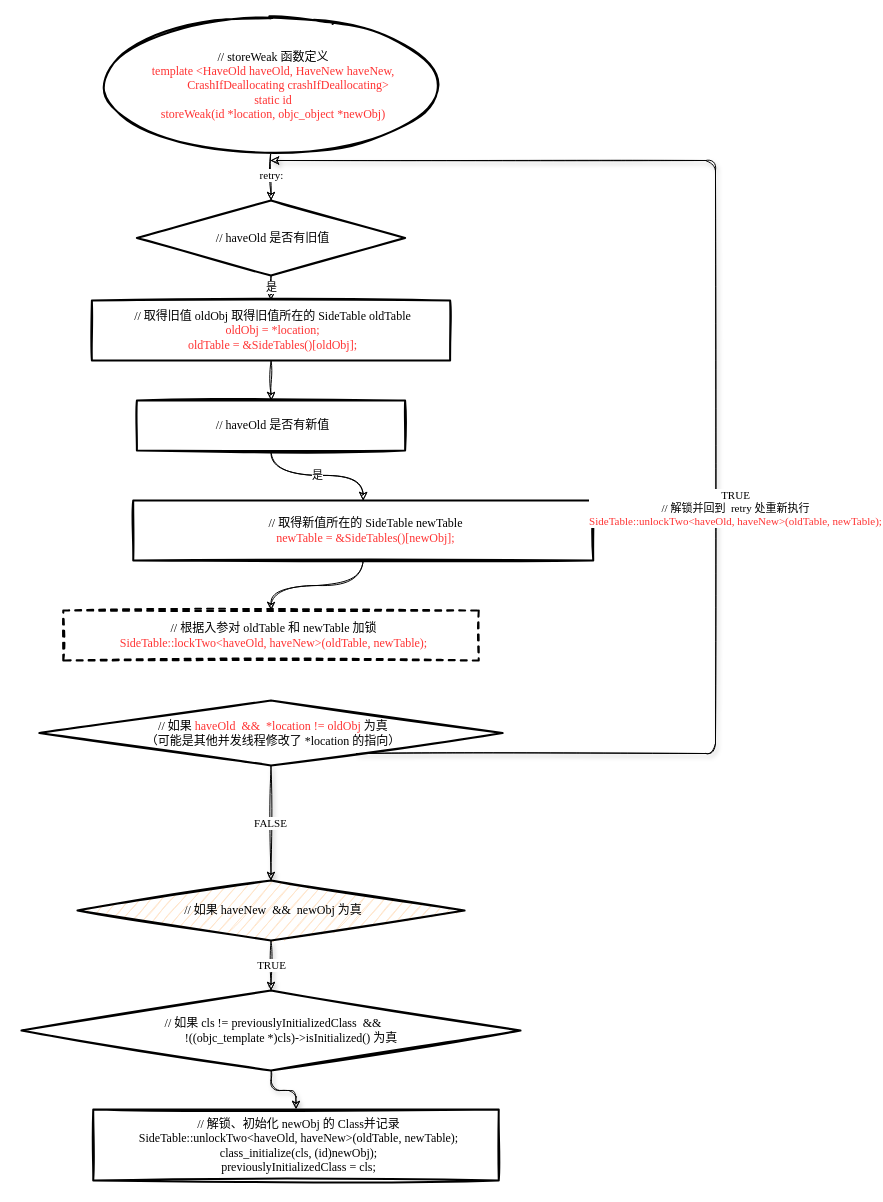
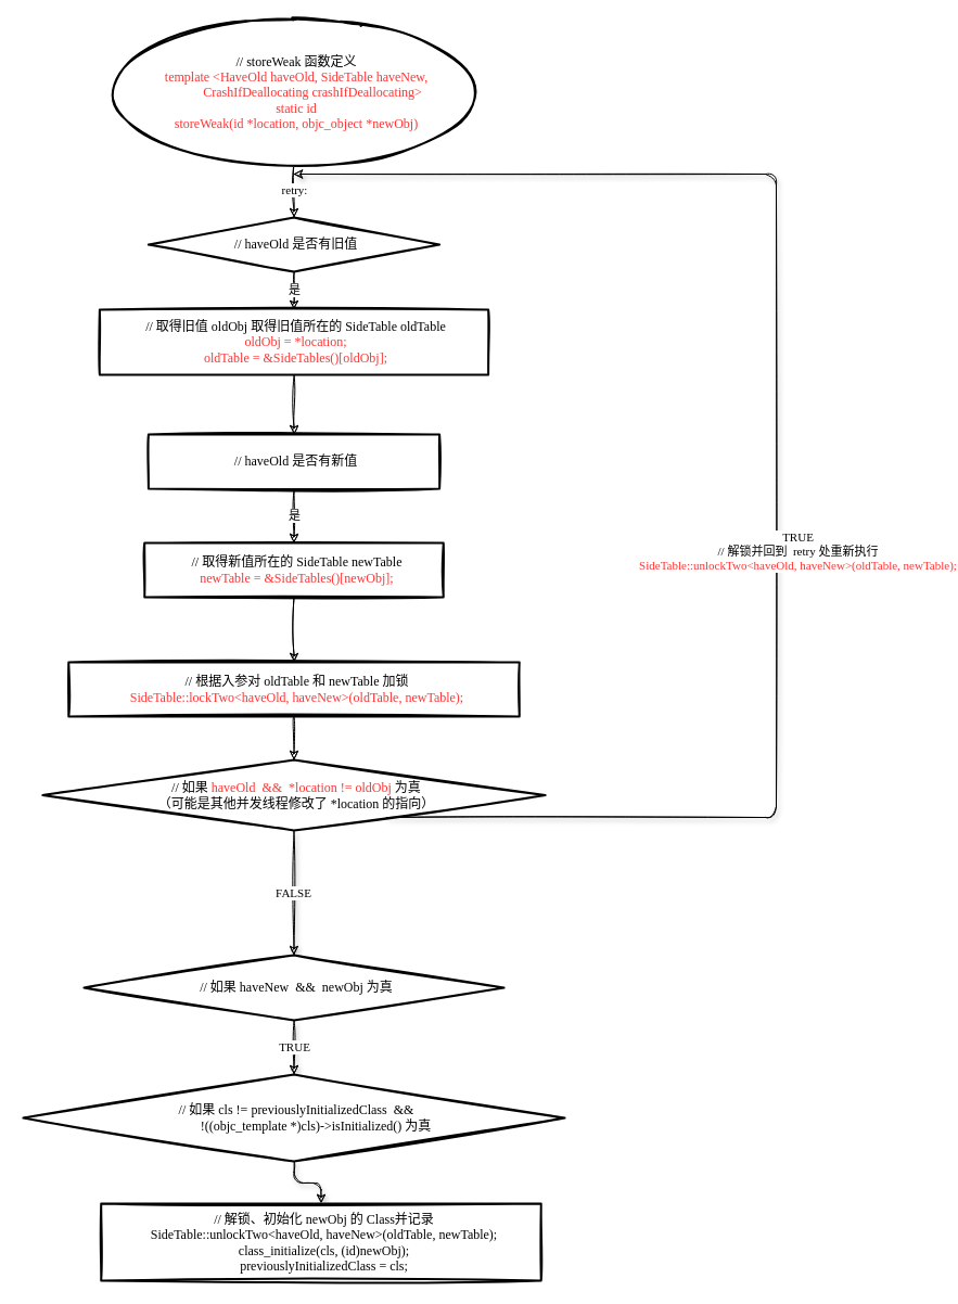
  <mxCell id="0" />
  <mxCell id="1" parent="0" />
  <mxCell id="2" value="retry:" style="edgeStyle=orthogonalEdgeStyle;curved=1;rounded=0;sketch=1;orthogonalLoop=1;jettySize=auto;html=1;fontFamily=Comic Sans MS;" edge="1" parent="1" source="3" target="5"><mxGeometry relative="1" as="geometry" /></mxCell>
- <mxCell id="3" value="&lt;div&gt;// storeWeak 函数定义&lt;/div&gt;&lt;div&gt;&lt;font color=&quot;#ff3333&quot;&gt;template &amp;lt;HaveOld haveOld, HaveNew haveNew,&lt;/font&gt;&lt;/div&gt;&lt;div&gt;&lt;font color=&quot;#ff3333&quot;&gt;&amp;nbsp; &amp;nbsp; &amp;nbsp; &amp;nbsp; &amp;nbsp; CrashIfDeallocating crashIfDeallocating&amp;gt;&lt;/font&gt;&lt;/div&gt;&lt;div&gt;&lt;font color=&quot;#ff3333&quot;&gt;static id&lt;/font&gt;&lt;/div&gt;&lt;div&gt;&lt;font color=&quot;#ff3333&quot;&gt;storeWeak(id *location, objc_object *newObj)&lt;/font&gt;&lt;/div&gt;" style="strokeWidth=2;html=1;shape=mxgraph.flowchart.start_1;whiteSpace=wrap;sketch=1;fontFamily=Comic Sans MS;spacingLeft=5;" vertex="1" parent="1"><mxGeometry x="95" y="20" width="351" height="130" as="geometry" /></mxCell>
+ <mxCell id="3" value="&lt;div&gt;// storeWeak 函数定义&lt;/div&gt;&lt;div&gt;&lt;font color=&quot;#ff3333&quot;&gt;template &amp;lt;HaveOld haveOld, SideTable haveNew,&lt;/font&gt;&lt;/div&gt;&lt;div&gt;&lt;font color=&quot;#ff3333&quot;&gt;&amp;nbsp; &amp;nbsp; &amp;nbsp; &amp;nbsp; &amp;nbsp; CrashIfDeallocating crashIfDeallocating&amp;gt;&lt;/font&gt;&lt;/div&gt;&lt;div&gt;&lt;font color=&quot;#ff3333&quot;&gt;static id&lt;/font&gt;&lt;/div&gt;&lt;div&gt;&lt;font color=&quot;#ff3333&quot;&gt;storeWeak(id *location, objc_object *newObj)&lt;/font&gt;&lt;/div&gt;" style="strokeWidth=2;html=1;shape=mxgraph.flowchart.start_1;whiteSpace=wrap;sketch=1;fontFamily=Comic Sans MS;spacingLeft=5;" vertex="1" parent="1"><mxGeometry x="95" y="20" width="351" height="130" as="geometry" /></mxCell>
  <mxCell id="4" value="是" style="edgeStyle=orthogonalEdgeStyle;curved=1;rounded=0;sketch=1;orthogonalLoop=1;jettySize=auto;html=1;fontFamily=Comic Sans MS;" edge="1" parent="1" source="5" target="7"><mxGeometry relative="1" as="geometry" /></mxCell>
- <mxCell id="5" value="// haveOld 是否有旧值&lt;br&gt;" style="rhombus;whiteSpace=wrap;html=1;fontFamily=Comic Sans MS;strokeWidth=2;spacingLeft=5;sketch=1;" vertex="1" parent="1"><mxGeometry x="136.38" y="200" width="268.25" height="75" as="geometry" /></mxCell>
+ <mxCell id="5" value="// haveOld 是否有旧值&lt;br&gt;" style="rhombus;whiteSpace=wrap;html=1;fontFamily=Comic Sans MS;strokeWidth=2;spacingLeft=5;sketch=1;" vertex="1" parent="1"><mxGeometry x="136.38" y="200" width="268.25" height="50" as="geometry" /></mxCell>
  <mxCell id="6" style="edgeStyle=orthogonalEdgeStyle;curved=1;rounded=0;sketch=1;orthogonalLoop=1;jettySize=auto;html=1;entryX=0.5;entryY=0;entryDx=0;entryDy=0;fontFamily=Comic Sans MS;" edge="1" parent="1" source="7" target="9"><mxGeometry relative="1" as="geometry" /></mxCell>
- <mxCell id="7" value="&lt;div&gt;// 取得旧值 oldObj 取得旧值所在的 SideTable oldTable&lt;/div&gt;&lt;div&gt;&lt;font color=&quot;#ff3333&quot;&gt;oldObj = *location;&lt;/font&gt;&lt;/div&gt;&lt;div&gt;&lt;font color=&quot;#ff3333&quot;&gt;oldTable = &amp;amp;SideTables()[oldObj];&lt;/font&gt;&lt;/div&gt;" style="whiteSpace=wrap;html=1;fontFamily=Comic Sans MS;strokeWidth=2;spacingLeft=5;sketch=1;" vertex="1" parent="1"><mxGeometry x="91.37" y="300" width="358.26" height="60" as="geometry" /></mxCell>
+ <mxCell id="7" value="&lt;div&gt;// 取得旧值 oldObj 取得旧值所在的 SideTable oldTable&lt;/div&gt;&lt;div&gt;&lt;font color=&quot;#ff3333&quot;&gt;oldObj = *location;&lt;/font&gt;&lt;/div&gt;&lt;div&gt;&lt;font color=&quot;#ff3333&quot;&gt;oldTable = &amp;amp;SideTables()[oldObj];&lt;/font&gt;&lt;/div&gt;" style="whiteSpace=wrap;html=1;fontFamily=Comic Sans MS;strokeWidth=2;spacingLeft=5;sketch=1;" vertex="1" parent="1"><mxGeometry x="91.37" y="285" width="358.26" height="60" as="geometry" /></mxCell>
  <mxCell id="8" value="是" style="edgeStyle=orthogonalEdgeStyle;curved=1;rounded=0;sketch=1;orthogonalLoop=1;jettySize=auto;html=1;fontFamily=Comic Sans MS;" edge="1" parent="1" source="9" target="11"><mxGeometry relative="1" as="geometry" /></mxCell>
  <mxCell id="9" value="// haveOld 是否有新值" style="whiteSpace=wrap;html=1;fontFamily=Comic Sans MS;strokeWidth=2;spacingLeft=5;sketch=1;rounded=0;" vertex="1" parent="1"><mxGeometry x="136.38" y="400" width="268.25" height="50" as="geometry" /></mxCell>
  <mxCell id="10" value="" style="edgeStyle=orthogonalEdgeStyle;curved=1;rounded=0;sketch=1;orthogonalLoop=1;jettySize=auto;html=1;fontFamily=Comic Sans MS;" edge="1" parent="1" source="11" target="13"><mxGeometry relative="1" as="geometry" /></mxCell>
- <mxCell id="11" value="// 取得新值所在的 SideTable newTable&lt;br&gt;&lt;font color=&quot;#ff3333&quot;&gt;newTable = &amp;amp;SideTables()[newObj];&lt;/font&gt;" style="whiteSpace=wrap;html=1;fontFamily=Comic Sans MS;strokeWidth=2;spacingLeft=5;sketch=1;" vertex="1" parent="1"><mxGeometry x="132.74" y="500" width="460" height="60" as="geometry" /></mxCell>
- <mxCell id="13" value="// 根据入参对 oldTable 和 newTable 加锁&lt;br&gt;&lt;font color=&quot;#ff3333&quot;&gt;SideTable::lockTwo&amp;lt;haveOld, haveNew&amp;gt;(oldTable, newTable);&lt;/font&gt;" style="whiteSpace=wrap;html=1;fontFamily=Comic Sans MS;strokeWidth=2;spacingLeft=5;sketch=1;dashed=1;" vertex="1" parent="1"><mxGeometry x="62.76" y="610" width="415.5" height="50" as="geometry" /></mxCell>
+ <mxCell id="11" value="// 取得新值所在的 SideTable newTable&lt;br&gt;&lt;font color=&quot;#ff3333&quot;&gt;newTable = &amp;amp;SideTables()[newObj];&lt;/font&gt;" style="whiteSpace=wrap;html=1;fontFamily=Comic Sans MS;strokeWidth=2;spacingLeft=5;sketch=1;" vertex="1" parent="1"><mxGeometry x="132.74" y="500" width="275.51" height="50" as="geometry" /></mxCell>
+ <mxCell id="12" value="" style="edgeStyle=orthogonalEdgeStyle;curved=1;rounded=0;sketch=1;orthogonalLoop=1;jettySize=auto;html=1;fontFamily=Comic Sans MS;" edge="1" parent="1" source="13" target="16"><mxGeometry relative="1" as="geometry" /></mxCell>
+ <mxCell id="13" value="// 根据入参对 oldTable 和 newTable 加锁&lt;br&gt;&lt;font color=&quot;#ff3333&quot;&gt;SideTable::lockTwo&amp;lt;haveOld, haveNew&amp;gt;(oldTable, newTable);&lt;/font&gt;" style="whiteSpace=wrap;html=1;fontFamily=Comic Sans MS;strokeWidth=2;spacingLeft=5;sketch=1;" vertex="1" parent="1"><mxGeometry x="62.76" y="610" width="415.5" height="50" as="geometry" /></mxCell>
  <mxCell id="14" value="TRUE&lt;br&gt;// 解锁并回到&amp;nbsp; retry 处重新执行&lt;br&gt;&lt;font color=&quot;#ff3333&quot;&gt;SideTable::unlockTwo&amp;lt;haveOld, haveNew&amp;gt;(oldTable, newTable);&lt;/font&gt;" style="edgeStyle=orthogonalEdgeStyle;rounded=1;sketch=1;orthogonalLoop=1;jettySize=auto;html=1;fontFamily=Comic Sans MS;shadow=1;" edge="1" parent="1" source="16"><mxGeometry x="-0.135" y="-20" relative="1" as="geometry"><mxPoint x="270" y="160" as="targetPoint" /><Array as="points"><mxPoint x="715" y="753" /><mxPoint x="715" y="160" /></Array><mxPoint as="offset" /></mxGeometry></mxCell>
  <mxCell id="15" value="FALSE" style="edgeStyle=orthogonalEdgeStyle;rounded=1;sketch=1;orthogonalLoop=1;jettySize=auto;html=1;shadow=1;fontFamily=Comic Sans MS;" edge="1" parent="1" source="16" target="19"><mxGeometry relative="1" as="geometry" /></mxCell>
  <mxCell id="16" value="// 如果 &lt;font color=&quot;#ff3333&quot;&gt;haveOld&amp;nbsp; &amp;amp;&amp;amp;&amp;nbsp; *location != oldObj&lt;/font&gt; 为真&lt;br&gt;（可能是其他并发线程修改了 *location 的指向）" style="rhombus;whiteSpace=wrap;html=1;fontFamily=Comic Sans MS;strokeWidth=2;spacingLeft=5;sketch=1;" vertex="1" parent="1"><mxGeometry x="38.87" y="700" width="463.25" height="65" as="geometry" /></mxCell>
  <mxCell id="17" value="" style="edgeStyle=orthogonalEdgeStyle;rounded=1;sketch=1;orthogonalLoop=1;jettySize=auto;html=1;shadow=1;fontFamily=Comic Sans MS;" edge="1" parent="1" source="19" target="21"><mxGeometry relative="1" as="geometry" /></mxCell>
  <mxCell id="18" value="TRUE" style="edgeLabel;html=1;align=center;verticalAlign=middle;resizable=0;points=[];fontFamily=Comic Sans MS;" vertex="1" connectable="0" parent="17"><mxGeometry x="-0.05" relative="1" as="geometry"><mxPoint as="offset" /></mxGeometry></mxCell>
- <mxCell id="19" value="// 如果 haveNew&amp;nbsp; &amp;amp;&amp;amp;&amp;nbsp; newObj 为真" style="rhombus;whiteSpace=wrap;html=1;fontFamily=Comic Sans MS;strokeWidth=2;spacingLeft=5;sketch=1;fillColor=#ffe6cc;" vertex="1" parent="1"><mxGeometry x="76.95" y="880" width="387.12" height="60" as="geometry" /></mxCell>
+ <mxCell id="19" value="// 如果 haveNew&amp;nbsp; &amp;amp;&amp;amp;&amp;nbsp; newObj 为真" style="rhombus;whiteSpace=wrap;html=1;fontFamily=Comic Sans MS;strokeWidth=2;spacingLeft=5;sketch=1;" vertex="1" parent="1"><mxGeometry x="76.95" y="880" width="387.12" height="60" as="geometry" /></mxCell>
  <mxCell id="20" value="" style="edgeStyle=orthogonalEdgeStyle;rounded=1;sketch=1;orthogonalLoop=1;jettySize=auto;html=1;shadow=1;fontFamily=Comic Sans MS;" edge="1" parent="1" source="21" target="22"><mxGeometry relative="1" as="geometry" /></mxCell>
  <mxCell id="21" value="// 如果&amp;nbsp;&lt;span&gt;cls != previouslyInitializedClass&amp;nbsp; &amp;amp;&amp;amp;&lt;/span&gt;&lt;div&gt;&amp;nbsp; &amp;nbsp; &amp;nbsp; &amp;nbsp; &amp;nbsp; &amp;nbsp; !((objc_template *)cls)-&amp;gt;isInitialized() 为真&lt;/div&gt;" style="rhombus;whiteSpace=wrap;html=1;fontFamily=Comic Sans MS;strokeWidth=2;spacingLeft=5;sketch=1;" vertex="1" parent="1"><mxGeometry x="20.97" y="990" width="499.05" height="80" as="geometry" /></mxCell>
  <mxCell id="22" value="&lt;div&gt;// 解锁、初始化 newObj 的 Class并记录&lt;/div&gt;&lt;div&gt;SideTable::unlockTwo&amp;lt;haveOld, haveNew&amp;gt;(oldTable, newTable);&lt;/div&gt;&lt;div&gt;class_initialize(cls, (id)newObj);&lt;/div&gt;&lt;div&gt;previouslyInitializedClass = cls;&lt;/div&gt;" style="whiteSpace=wrap;html=1;fontFamily=Comic Sans MS;strokeWidth=2;spacingLeft=5;sketch=1;" vertex="1" parent="1"><mxGeometry x="92.73" y="1109" width="405.52" height="71" as="geometry" /></mxCell>
